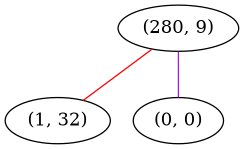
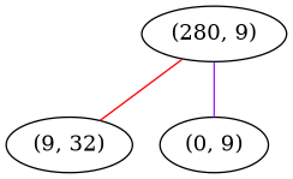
  graph {
    "(280, 9)"
-   "(9, 32)" [label="(1, 32)"]
-   "(0, 0)"
+   "(9, 32)"
+   "(0, 0)" [label="(0, 9)"]
    "(280, 9)" -- "(9, 32)" [color=red weight=1]
    "(280, 9)" -- "(0, 0)" [color=purple weight=4]
  }
